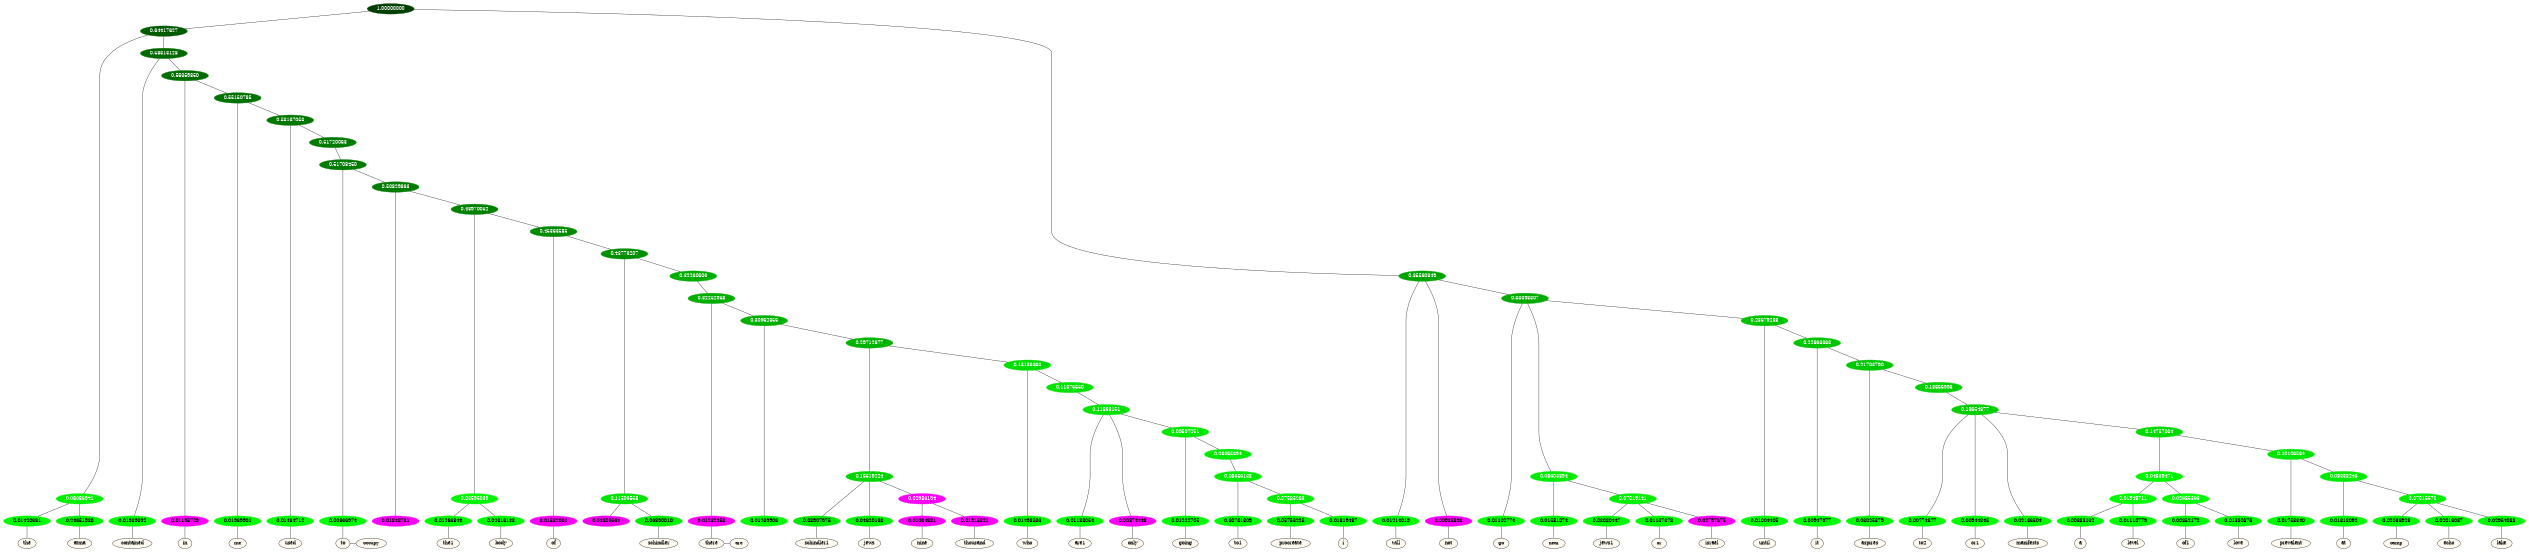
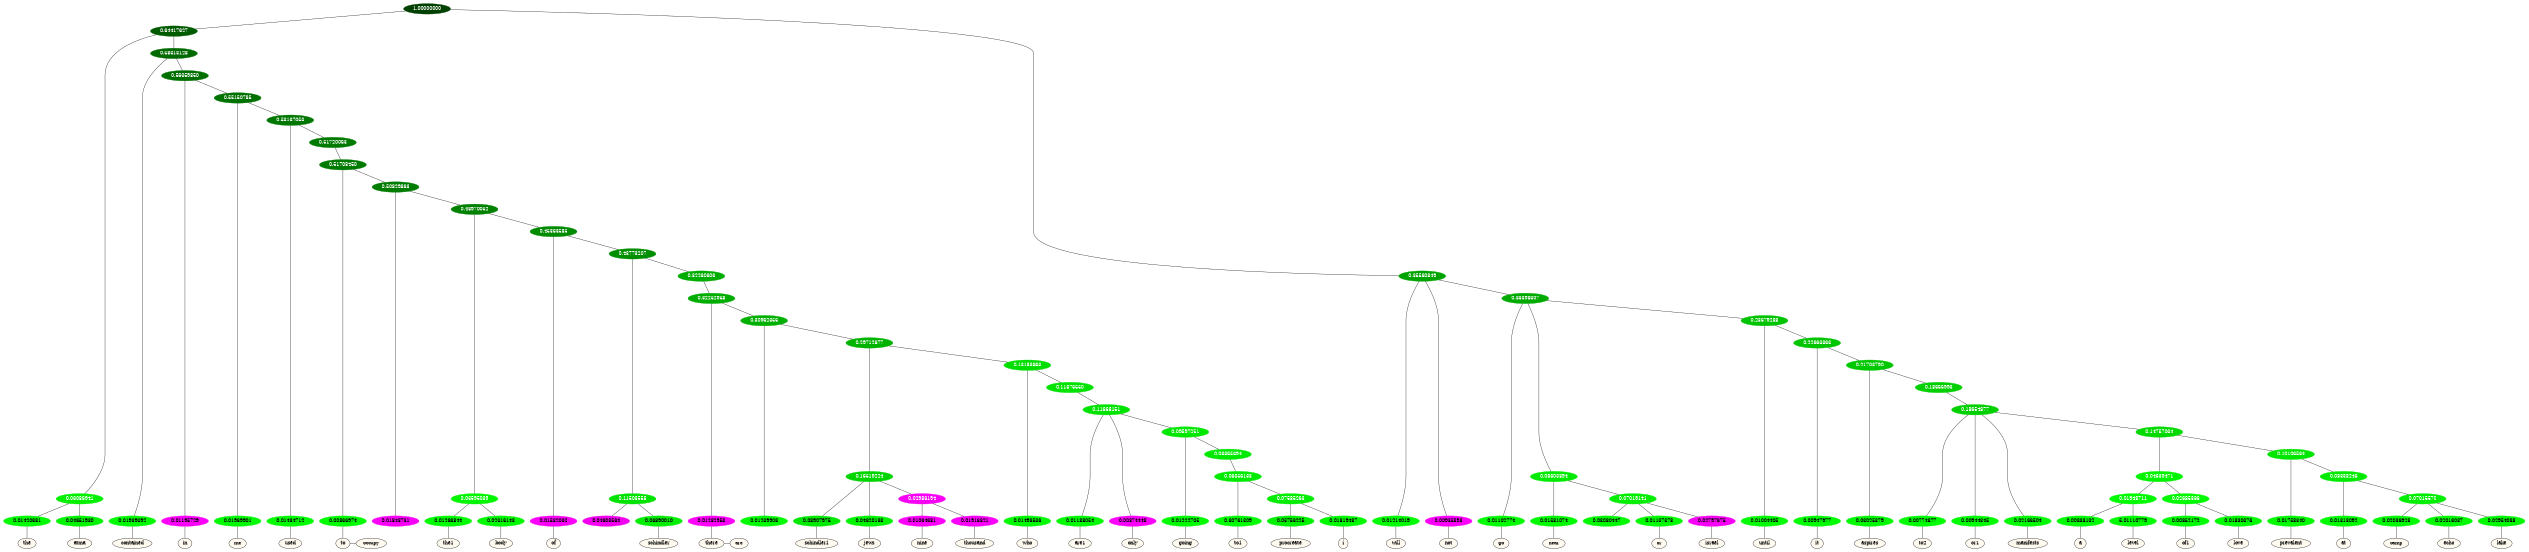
  graph {
    node [color=black format=png nodesep=0.001 ordering=out overlap_scaling=0.01 ranksep=0.001 style=filled fontcolor=black]
    n1 [fillcolor=floralwhite height=0.15 label=the style="filled,solid" width=0.15 fontcolor=""]
    n2 [fillcolor=floralwhite height=0.15 label=atma style="filled,solid" width=0.15 fontcolor=""]
    n3 [fillcolor=floralwhite height=0.15 label=contained style="filled,solid" width=0.15 fontcolor=""]
    n4 [fillcolor=floralwhite height=0.15 label=in style="filled,solid" width=0.15 fontcolor=""]
    n5 [fillcolor=floralwhite height=0.15 label=me style="filled,solid" width=0.15 fontcolor=""]
    n6 [fillcolor=floralwhite height=0.15 label=used style="filled,solid" width=0.15 fontcolor=""]
    n7 [fillcolor=floralwhite height=0.15 label=to style="filled,solid" width=0.15 fontcolor=""]
    n8 [fillcolor=floralwhite height=0.15 label=occupy style="filled,solid" width=0.15 fontcolor=""]
    n9 [fillcolor=floralwhite height=0.15 label=the1 style="filled,solid" width=0.15 fontcolor=""]
    n10 [fillcolor=floralwhite height=0.15 label=body style="filled,solid" width=0.15 fontcolor=""]
    n11 [fillcolor=floralwhite height=0.15 label=of style="filled,solid" width=0.15 fontcolor=""]
    n12 [fillcolor=floralwhite height=0.15 label=schindler style="filled,solid" width=0.15 fontcolor=""]
    n13 [fillcolor=floralwhite height=0.15 label=there style="filled,solid" width=0.15 fontcolor=""]
    n14 [fillcolor=floralwhite height=0.15 label=are style="filled,solid" width=0.15 fontcolor=""]
    n15 [fillcolor=floralwhite height=0.15 label=nine style="filled,solid" width=0.15 fontcolor=""]
    n16 [fillcolor=floralwhite height=0.15 label=thousand style="filled,solid" width=0.15 fontcolor=""]
    n17 [fillcolor=floralwhite height=0.15 label=schindler1 style="filled,solid" width=0.15 fontcolor=""]
    n18 [fillcolor=floralwhite height=0.15 label=jews style="filled,solid" width=0.15 fontcolor=""]
    n19 [fillcolor=floralwhite height=0.15 label=who style="filled,solid" width=0.15 fontcolor=""]
    n20 [fillcolor=floralwhite height=0.15 label=are1 style="filled,solid" width=0.15 fontcolor=""]
    n21 [fillcolor=floralwhite height=0.15 label=only style="filled,solid" width=0.15 fontcolor=""]
    n22 [fillcolor=floralwhite height=0.15 label=going style="filled,solid" width=0.15 fontcolor=""]
    n23 [fillcolor=floralwhite height=0.15 label=to1 style="filled,solid" width=0.15 fontcolor=""]
    n24 [fillcolor=floralwhite height=0.15 label=procreate style="filled,solid" width=0.15 fontcolor=""]
    n25 [fillcolor=floralwhite height=0.15 label=i style="filled,solid" width=0.15 fontcolor=""]
    n26 [fillcolor=floralwhite height=0.15 label=will style="filled,solid" width=0.15 fontcolor=""]
    n27 [fillcolor=floralwhite height=0.15 label=not style="filled,solid" width=0.15 fontcolor=""]
    n28 [fillcolor=floralwhite height=0.15 label=go style="filled,solid" width=0.15 fontcolor=""]
    n29 [fillcolor=floralwhite height=0.15 label=near style="filled,solid" width=0.15 fontcolor=""]
-   n30 [fillcolor=floralwhite height=0.15 label=jews1 style="filled,solid" width=0.15 fontcolor=""]
    n31 [fillcolor=floralwhite height=0.15 label=or style="filled,solid" width=0.15 fontcolor=""]
    n32 [fillcolor=floralwhite height=0.15 label=israel style="filled,solid" width=0.15 fontcolor=""]
    n33 [fillcolor=floralwhite height=0.15 label=until style="filled,solid" width=0.15 fontcolor=""]
    n34 [fillcolor=floralwhite height=0.15 label=it style="filled,solid" width=0.15 fontcolor=""]
    n35 [fillcolor=floralwhite height=0.15 label=aspires style="filled,solid" width=0.15 fontcolor=""]
    n36 [fillcolor=floralwhite height=0.15 label=to2 style="filled,solid" width=0.15 fontcolor=""]
    n37 [fillcolor=floralwhite height=0.15 label=or1 style="filled,solid" width=0.15 fontcolor=""]
    n38 [fillcolor=floralwhite height=0.15 label=manifests style="filled,solid" width=0.15 fontcolor=""]
    n39 [fillcolor=floralwhite height=0.15 label=a style="filled,solid" width=0.15 fontcolor=""]
    n40 [fillcolor=floralwhite height=0.15 label=level style="filled,solid" width=0.15 fontcolor=""]
    n41 [fillcolor=floralwhite height=0.15 label=of1 style="filled,solid" width=0.15 fontcolor=""]
    n42 [fillcolor=floralwhite height=0.15 label=love style="filled,solid" width=0.15 fontcolor=""]
    n43 [fillcolor=floralwhite height=0.15 label=prevalent style="filled,solid" width=0.15 fontcolor=""]
    n44 [fillcolor=floralwhite height=0.15 label=at style="filled,solid" width=0.15 fontcolor=""]
    n45 [fillcolor=floralwhite height=0.15 label=camp style="filled,solid" width=0.15 fontcolor=""]
    n46 [fillcolor=floralwhite height=0.15 label=echo style="filled,solid" width=0.15 fontcolor=""]
    n47 [fillcolor=floralwhite height=0.15 label=lake style="filled,solid" width=0.15 fontcolor=""]
    n48 [color="0.334 1.000 0.986" height=0.15 label=0.01420681 width=0.15]
-   n49 [color="0.334 1.000 0.953" height=0.15 label=0.24651930 width=0.15]
+   n49 [color="0.334 1.000 0.953" height=0.15 label=0.04651930 width=0.15]
    n50 [color="0.334 1.000 0.981" height=0.15 label=0.01939392 width=0.15]
    n51 [color="0.835 1.000 0.988" height=0.15 label=0.01195729 width=0.15]
    n52 [color="0.334 1.000 0.980" height=0.15 label=0.01969901 width=0.15]
    n53 [color="0.334 1.000 0.986" height=0.15 label=0.01434712 width=0.15]
    n54 [color="0.334 1.000 0.991" height=0.15 label=0.00866974 width=0.15]
    n55 [color="0.835 1.000 0.982" height=0.15 label=0.01848731 width=0.15]
    n56 [color="0.334 1.000 0.987" height=0.15 label=0.01266844 width=0.15]
    n57 [color="0.334 1.000 0.977" height=0.15 label=0.02316143 width=0.15]
    n58 [color="0.835 1.000 0.984" height=0.15 label=0.01582030 width=0.15]
    n59 [color="0.835 1.000 0.954" height=0.15 label=0.04608564 width=0.15]
    n60 [color="0.334 1.000 0.931" height=0.15 label=0.06890010 width=0.15]
    n61 [color="0.835 1.000 0.987" height=0.15 label=0.01282953 width=0.15]
    n62 [color="0.334 1.000 0.988" height=0.15 label=0.01239906 width=0.15]
    n63 [color="0.835 1.000 0.989" height=0.15 label=0.01064681 width=0.15]
    n64 [color="0.835 1.000 0.981" height=0.15 label=0.01916321 width=0.15]
    n65 [color="0.334 1.000 0.911" height=0.15 label=0.08907975 width=0.15]
    n66 [color="0.334 1.000 0.954" height=0.15 label=0.04620133 width=0.15]
    n67 [color="0.334 1.000 0.985" height=0.15 label=0.01498536 width=0.15]
    n68 [color="0.334 1.000 0.988" height=0.15 label=0.01188054 width=0.15]
    n69 [color="0.835 1.000 0.991" height=0.15 label=0.00874448 width=0.15]
    n70 [color="0.334 1.000 0.988" height=0.15 label=0.01222705 width=0.15]
    n71 [color="0.334 1.000 0.992" height=0.15 label=0.30761309 width=0.15]
    n72 [color="0.334 1.000 0.942" height=0.15 label=0.05756225 width=0.15]
    n73 [color="0.334 1.000 0.982" height=0.15 label=0.01819487 width=0.15]
    n74 [color="0.334 1.000 0.988" height=0.15 label=0.01214019 width=0.15]
    n75 [color="0.835 1.000 0.991" height=0.15 label=0.00935893 width=0.15]
    n76 [color="0.334 1.000 0.989" height=0.15 label=0.01102774 width=0.15]
    n77 [color="0.334 1.000 0.984" height=0.15 label=0.01581074 width=0.15]
    n78 [color="0.334 1.000 0.969" height=0.15 label=0.03080447 width=0.15]
    n79 [color="0.334 1.000 0.989" height=0.15 label=0.01137378 width=0.15]
    n80 [color="0.835 1.000 0.972" height=0.15 label=0.02797675 width=0.15]
    n81 [color="0.334 1.000 0.990" height=0.15 label=0.01004405 width=0.15]
    n82 [color="0.334 1.000 0.991" height=0.15 label=0.00947977 width=0.15]
    n83 [color="0.334 1.000 0.970" height=0.15 label=0.03025379 width=0.15]
    n84 [color="0.334 1.000 0.992" height=0.15 label=0.00774877 width=0.15]
    n85 [color="0.334 1.000 0.991" height=0.15 label=0.00944345 width=0.15]
    n86 [color="0.334 1.000 0.978" height=0.15 label=0.02166504 width=0.15]
    n87 [color="0.334 1.000 0.992" height=0.15 label=0.00833132 width=0.15]
-   n88 [color="0.334 1.000 0.989" height=0.15 label=0.01110779 width=0.15]
+   n88 [color="0.334 1.000 0.989" height=0.15 label=5.01110779 width=0.15]
    n89 [color="0.334 1.000 0.991" height=0.15 label=0.00852172 width=0.15]
    n90 [color="0.334 1.000 0.982" height=0.15 label=0.01830376 width=0.15]
    n91 [color="0.334 1.000 0.982" height=0.15 label=0.01758340 width=0.15]
    n92 [color="0.334 1.000 0.987" height=0.15 label=0.01313092 width=0.15]
    n93 [color="0.334 1.000 0.980" height=0.15 label=0.02036928 width=0.15]
    n94 [color="0.334 1.000 0.980" height=0.15 label=0.02016037 width=0.15]
    n95 [color="0.334 1.000 0.970" height=0.15 label=0.02954088 width=0.15]
    n96 [color="0.334 1.000 0.250" fontcolor=grey99 height=0.15 label=1.00000000 width=0.15]
    n97 [color="0.334 1.000 0.356" fontcolor=grey99 height=0.15 label=0.64417627 width=0.15]
    n98 [color="0.334 1.000 0.644" fontcolor=grey99 height=0.15 label=0.35560849 width=0.15]
    n99 [color="0.334 1.000 0.939" fontcolor=grey99 height=0.15 label=0.06086941 width=0.15]
    n100 [color="0.334 1.000 0.417" fontcolor=grey99 height=0.15 label=0.58313128 width=0.15]
    n101 [color="0.334 1.000 0.666" fontcolor=grey99 height=0.15 label=0.33398307 width=0.15]
    n102 [color="0.334 1.000 0.436" fontcolor=grey99 height=0.15 label=0.56359850 width=0.15]
    n103 [color="0.334 1.000 0.914" fontcolor=grey99 height=0.15 label=0.08603894 width=0.15]
    n104 [color="0.334 1.000 0.763" fontcolor=grey99 height=0.15 label=0.23679288 width=0.15]
    n105 [color="0.334 1.000 0.448" fontcolor=grey99 height=0.15 label=0.55150785 width=0.15]
    n106 [color="0.334 1.000 0.930" fontcolor=grey99 height=0.15 label=0.07019141 width=0.15]
    n107 [color="0.334 1.000 0.773" fontcolor=grey99 height=0.15 label=0.22663363 width=0.15]
    n108 [color="0.334 1.000 0.468" fontcolor=grey99 height=0.15 label=0.53167053 width=0.15]
    n109 [color="0.334 1.000 0.783" fontcolor=grey99 height=0.15 label=0.21703790 width=0.15]
    n110 [color="0.334 1.000 0.483" fontcolor=grey99 height=0.15 label=0.51720063 width=0.15]
    n111 [color="0.334 1.000 0.813" fontcolor=grey99 height=0.15 label=0.18666993 width=0.15]
    n112 [color="0.334 1.000 0.483" fontcolor=grey99 height=0.15 label=0.51708450 width=0.15]
    n113 [color="0.334 1.000 0.813" fontcolor=grey99 height=0.15 label=0.18654877 width=0.15]
    n114 [color="0.334 1.000 0.492" fontcolor=grey99 height=0.15 label=0.50829863 width=0.15]
    n115 [color="0.334 1.000 0.852" fontcolor=grey99 height=0.15 label=0.14757034 width=0.15]
    n116 [color="0.334 1.000 0.510" fontcolor=grey99 height=0.15 label=0.48970052 width=0.15]
    n117 [color="0.334 1.000 0.954" fontcolor=grey99 height=0.15 label=0.04639471 width=0.15]
    n118 [color="0.334 1.000 0.899" fontcolor=grey99 height=0.15 label=0.10106564 width=0.15]
    n119 [color="0.334 1.000 0.964" fontcolor=grey99 height=0.15 label=0.03595039 width=0.15]
    n120 [color="0.334 1.000 0.546" fontcolor=grey99 height=0.15 label=0.45363585 width=0.15]
    n121 [color="0.334 1.000 0.981" fontcolor=grey99 height=0.15 label=0.01948711 width=0.15]
    n122 [color="0.334 1.000 0.973" fontcolor=grey99 height=0.15 label=0.02685366 width=0.15]
    n123 [color="0.334 1.000 0.917" fontcolor=grey99 height=0.15 label=0.08338246 width=0.15]
    n124 [color="0.334 1.000 0.562" fontcolor=grey99 height=0.15 label=0.43773207 width=0.15]
    n125 [color="0.334 1.000 0.930" fontcolor=grey99 height=0.15 label=0.07015570 width=0.15]
    n126 [color="0.334 1.000 0.885" fontcolor=grey99 height=0.15 label=0.11503558 width=0.15]
    n127 [color="0.334 1.000 0.677" fontcolor=grey99 height=0.15 label=0.32260606 width=0.15]
    n128 [color="0.334 1.000 0.677" fontcolor=grey99 height=0.15 label=0.32252958 width=0.15]
    n129 [color="0.334 1.000 0.690" fontcolor=grey99 height=0.15 label=0.30962356 width=0.15]
    n130 [color="0.334 1.000 0.703" fontcolor=grey99 height=0.15 label=0.29712677 width=0.15]
    n131 [color="0.334 1.000 0.835" fontcolor=grey99 height=0.15 label=0.16519224 width=0.15]
    n132 [color="0.334 1.000 0.868" fontcolor=grey99 height=0.15 label=0.13183663 width=0.15]
    n133 [color="0.835 1.000 0.970" fontcolor=grey99 height=0.15 label=0.02986194 width=0.15]
    n134 [color="0.334 1.000 0.883" fontcolor=grey99 height=0.15 label=0.11676550 width=0.15]
    n135 [color="0.334 1.000 0.883" fontcolor=grey99 height=0.15 label=0.11668151 width=0.15]
    n136 [color="0.334 1.000 0.904" fontcolor=grey99 height=0.15 label=0.09597251 width=0.15]
    n137 [color="0.334 1.000 0.916" fontcolor=grey99 height=0.15 label=0.08365694 width=0.15]
    n138 [color="0.334 1.000 0.916" fontcolor=grey99 height=0.15 label=0.08356133 width=0.15]
    n139 [color="0.334 1.000 0.924" fontcolor=grey99 height=0.15 label=0.07585263 width=0.15]
    subgraph sub_1 {
      rank=same
      n1
      n2
      n3
      n4
      n5
      n6
      n7
      n8
      n9
      n10
      n11
      n12
      n13
      n14
      n15
      n16
      n17
      n18
      n19
      n20
      n21
      n22
      n23
      n24
      n25
      n26
      n27
      n28
      n29
-     n30
      n31
      n32
      n33
      n34
      n35
      n36
      n37
      n38
      n39
      n40
      n41
      n42
      n43
      n44
      n45
      n46
      n47
    }
    subgraph sub_2 {
      rank=same
      n48
      n49
      n50
      n51
      n52
      n53
      n54
      n55
      n56
      n57
      n58
      n59
      n60
      n61
      n62
      n63
      n64
      n65
      n66
      n67
      n68
      n69
      n70
      n71
      n72
      n73
      n74
      n75
      n76
      n77
      n78
      n79
      n80
      n81
      n82
      n83
      n84
      n85
      n86
      n87
      n88
      n89
      n90
      n91
      n92
      n93
      n94
      n95
    }
    n7 -- n8
    n13 -- n14
    n48 -- n1
    n49 -- n2
    n50 -- n3
    n51 -- n4
    n52 -- n5
    n53 -- n6
    n54 -- n7
    n56 -- n9
    n57 -- n10
    n58 -- n11
    n60 -- n12
    n61 -- n13
    n63 -- n15
    n64 -- n16
    n65 -- n17
    n66 -- n18
    n67 -- n19
    n68 -- n20
    n69 -- n21
    n70 -- n22
    n71 -- n23
    n72 -- n24
    n73 -- n25
    n74 -- n26
    n75 -- n27
    n76 -- n28
    n77 -- n29
-   n78 -- n30
    n79 -- n31
    n80 -- n32
    n81 -- n33
    n82 -- n34
    n83 -- n35
    n84 -- n36
    n85 -- n37
    n86 -- n38
    n87 -- n39
    n88 -- n40
    n89 -- n41
    n90 -- n42
    n91 -- n43
    n92 -- n44
    n93 -- n45
    n94 -- n46
    n95 -- n47
    n96 -- n97
    n96 -- n98
    n97 -- n99
    n97 -- n100
    n98 -- n74
    n98 -- n75
    n98 -- n101
    n99 -- n48
    n99 -- n49
    n100 -- n50
    n100 -- n102
    n101 -- n76
    n101 -- n103
    n101 -- n104
    n102 -- n51
    n102 -- n105
    n103 -- n77
    n103 -- n106
    n104 -- n81
    n104 -- n107
    n105 -- n52
    n105 -- n108
    n106 -- n78
    n106 -- n79
    n106 -- n80
    n107 -- n82
    n107 -- n109
    n108 -- n53
    n108 -- n110
    n109 -- n83
    n109 -- n111
    n110 -- n112
    n111 -- n113
    n112 -- n54
    n112 -- n114
    n113 -- n84
    n113 -- n85
    n113 -- n86
    n113 -- n115
    n114 -- n55
    n114 -- n116
    n115 -- n117
    n115 -- n118
    n116 -- n119
    n116 -- n120
    n117 -- n121
    n117 -- n122
    n118 -- n91
    n118 -- n123
    n119 -- n56
    n119 -- n57
    n120 -- n58
    n120 -- n124
    n121 -- n87
    n121 -- n88
    n122 -- n89
    n122 -- n90
    n123 -- n92
    n123 -- n125
    n124 -- n126
    n124 -- n127
    n125 -- n93
    n125 -- n94
    n125 -- n95
    n126 -- n59
    n126 -- n60
    n127 -- n128
    n128 -- n61
    n128 -- n129
    n129 -- n62
    n129 -- n130
    n130 -- n131
    n130 -- n132
    n131 -- n65
    n131 -- n66
    n131 -- n133
    n132 -- n67
    n132 -- n134
    n133 -- n63
    n133 -- n64
    n134 -- n135
    n135 -- n68
    n135 -- n69
    n135 -- n136
    n136 -- n70
    n136 -- n137
    n137 -- n138
    n138 -- n71
    n138 -- n139
    n139 -- n72
    n139 -- n73
  }
